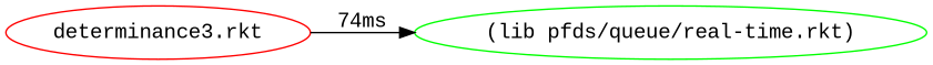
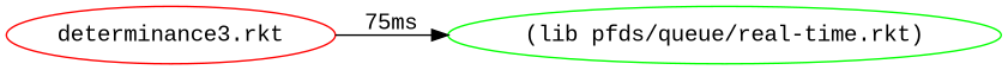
  digraph {
    rankdir=LR
    fontname="Liberation Mono"
    node [fontname="Liberation Mono"]
    n1 [color=green label="(lib pfds/queue/real-time.rkt)"]
    n2 [color=red label="determinance3.rkt"]
-   n2 -> n1 [label="74ms" fontname="Liberation Mono"]
+   n2 -> n1 [label="75ms" fontname="Liberation Mono"]
  }
